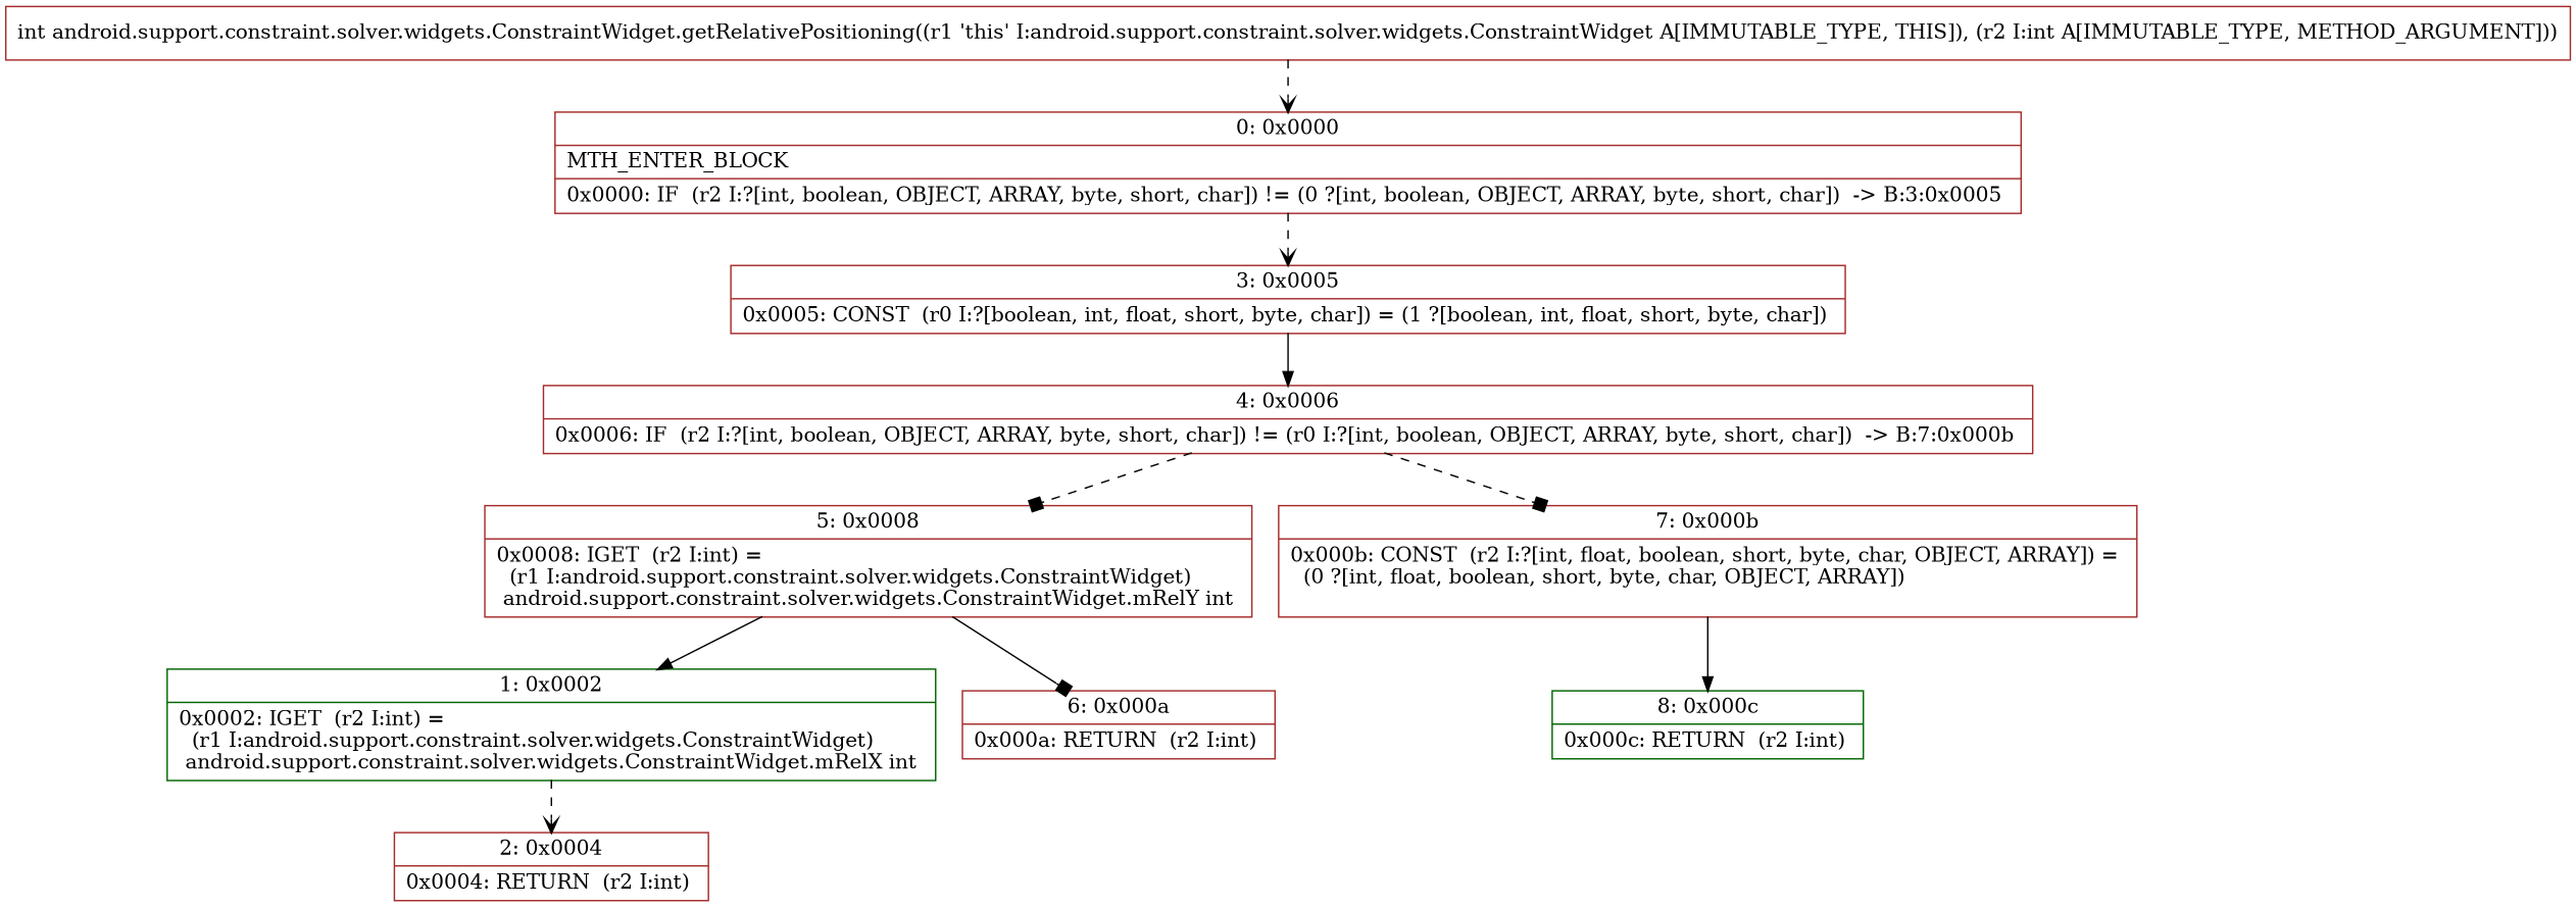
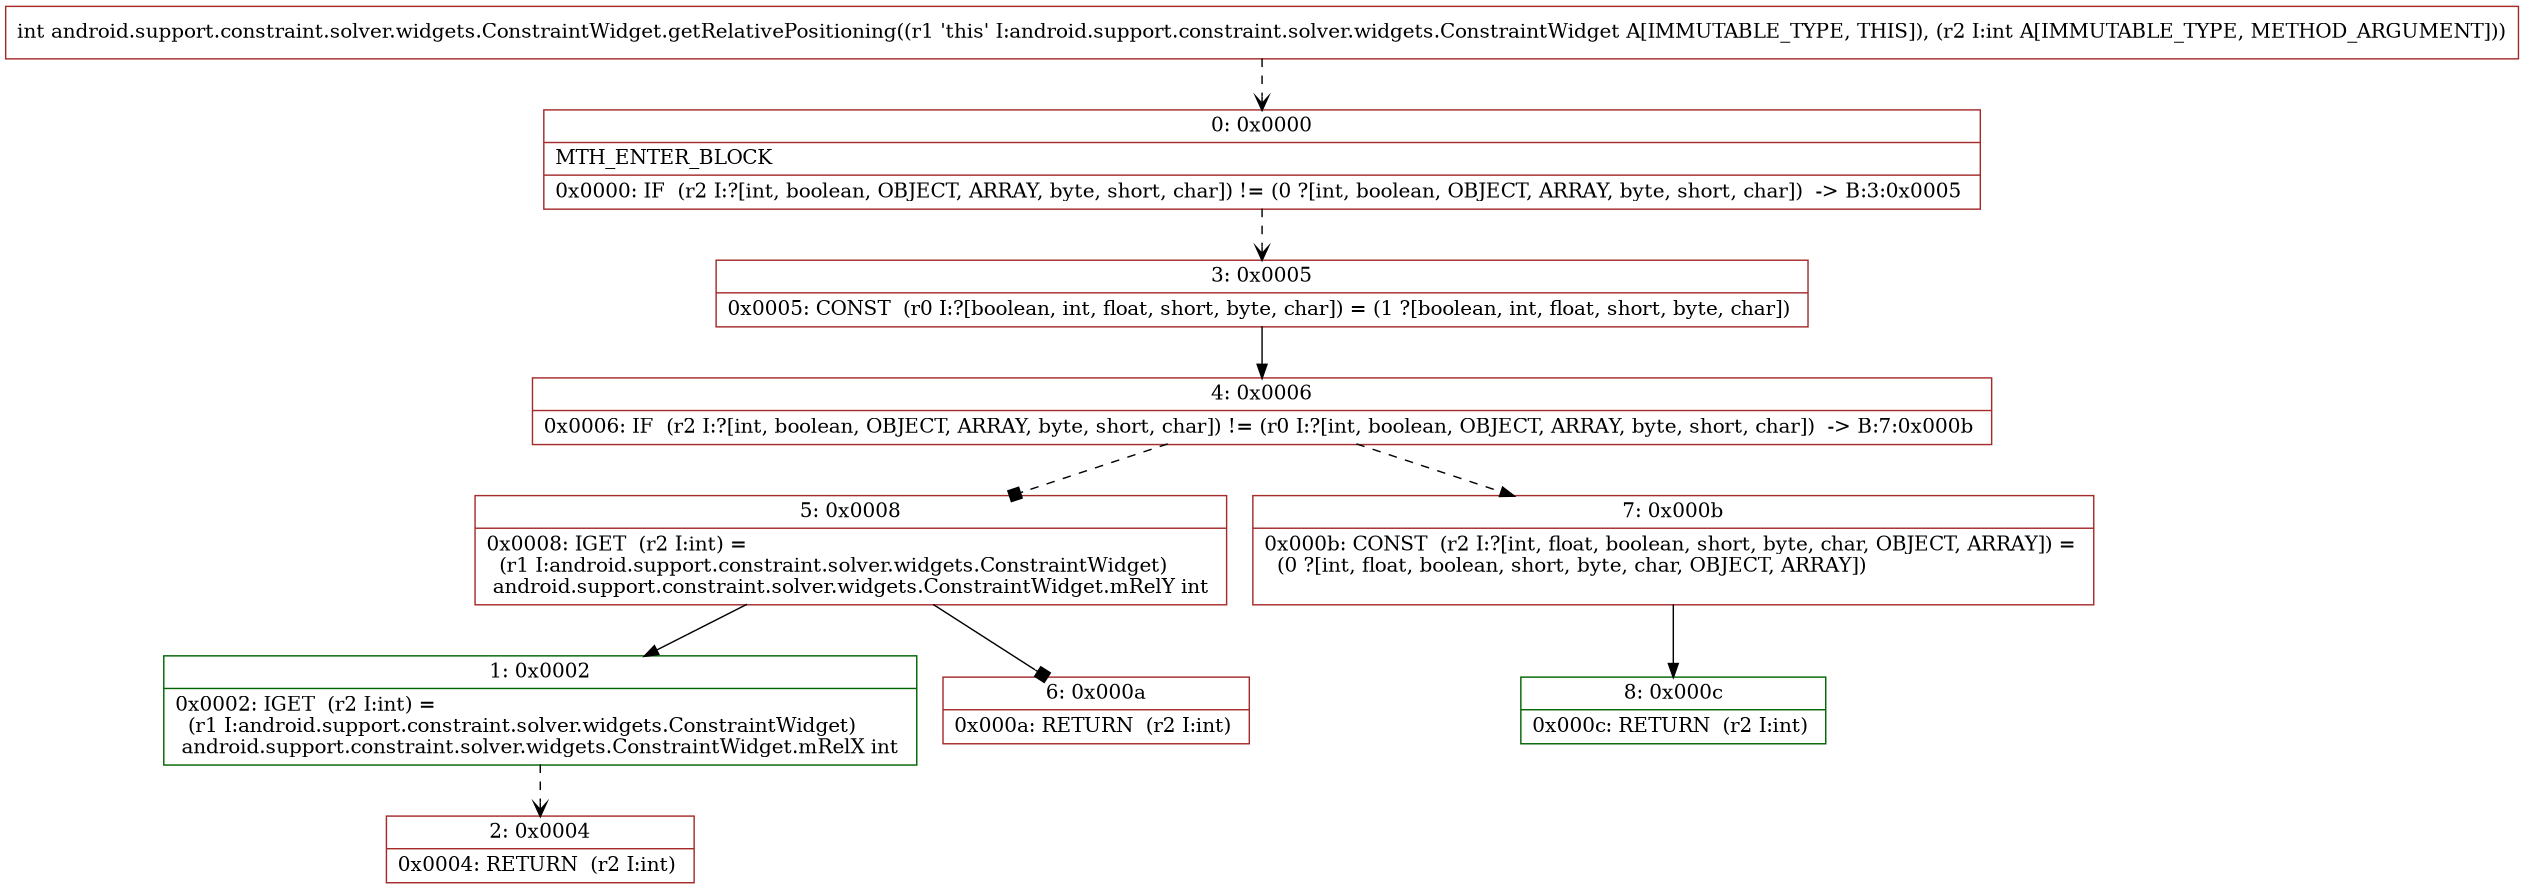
  digraph {
    node [color=brown shape=record]
    edge [arrowhead=vee style=dashed]
    n1 [label="{0\:\ 0x0000|MTH_ENTER_BLOCK\l|0x0000: IF  (r2 I:?[int, boolean, OBJECT, ARRAY, byte, short, char]) != (0 ?[int, boolean, OBJECT, ARRAY, byte, short, char])  \-\> B:3:0x0005 \l}"]
    n2 [label="{3\:\ 0x0005|0x0005: CONST  (r0 I:?[boolean, int, float, short, byte, char]) = (1 ?[boolean, int, float, short, byte, char]) \l}"]
    n3 [color=darkgreen label="{1\:\ 0x0002|0x0002: IGET  (r2 I:int) = \l  (r1 I:android.support.constraint.solver.widgets.ConstraintWidget)\l android.support.constraint.solver.widgets.ConstraintWidget.mRelX int \l}"]
    n4 [label="{2\:\ 0x0004|0x0004: RETURN  (r2 I:int) \l}"]
    n5 [label="{4\:\ 0x0006|0x0006: IF  (r2 I:?[int, boolean, OBJECT, ARRAY, byte, short, char]) != (r0 I:?[int, boolean, OBJECT, ARRAY, byte, short, char])  \-\> B:7:0x000b \l}"]
    n6 [label="{5\:\ 0x0008|0x0008: IGET  (r2 I:int) = \l  (r1 I:android.support.constraint.solver.widgets.ConstraintWidget)\l android.support.constraint.solver.widgets.ConstraintWidget.mRelY int \l}"]
    n7 [label="{7\:\ 0x000b|0x000b: CONST  (r2 I:?[int, float, boolean, short, byte, char, OBJECT, ARRAY]) = \l  (0 ?[int, float, boolean, short, byte, char, OBJECT, ARRAY])\l \l}"]
    n8 [label="{6\:\ 0x000a|0x000a: RETURN  (r2 I:int) \l}"]
    n9 [color=darkgreen label="{8\:\ 0x000c|0x000c: RETURN  (r2 I:int) \l}"]
    n10 [label="{int android.support.constraint.solver.widgets.ConstraintWidget.getRelativePositioning((r1 'this' I:android.support.constraint.solver.widgets.ConstraintWidget A[IMMUTABLE_TYPE, THIS]), (r2 I:int A[IMMUTABLE_TYPE, METHOD_ARGUMENT])) }"]
    n1 -> n2
    n2 -> n5 [arrowhead=normal style=solid]
    n3 -> n4
    n5 -> n6 [arrowhead=box]
-   n5 -> n7 [arrowhead=box]
+   n5 -> n7 [arrowhead=normal]
    n6 -> n3 [arrowhead=normal style=solid]
    n6 -> n8 [arrowhead=box style=solid]
    n7 -> n9 [arrowhead=normal style=solid]
    n10 -> n1
  }
